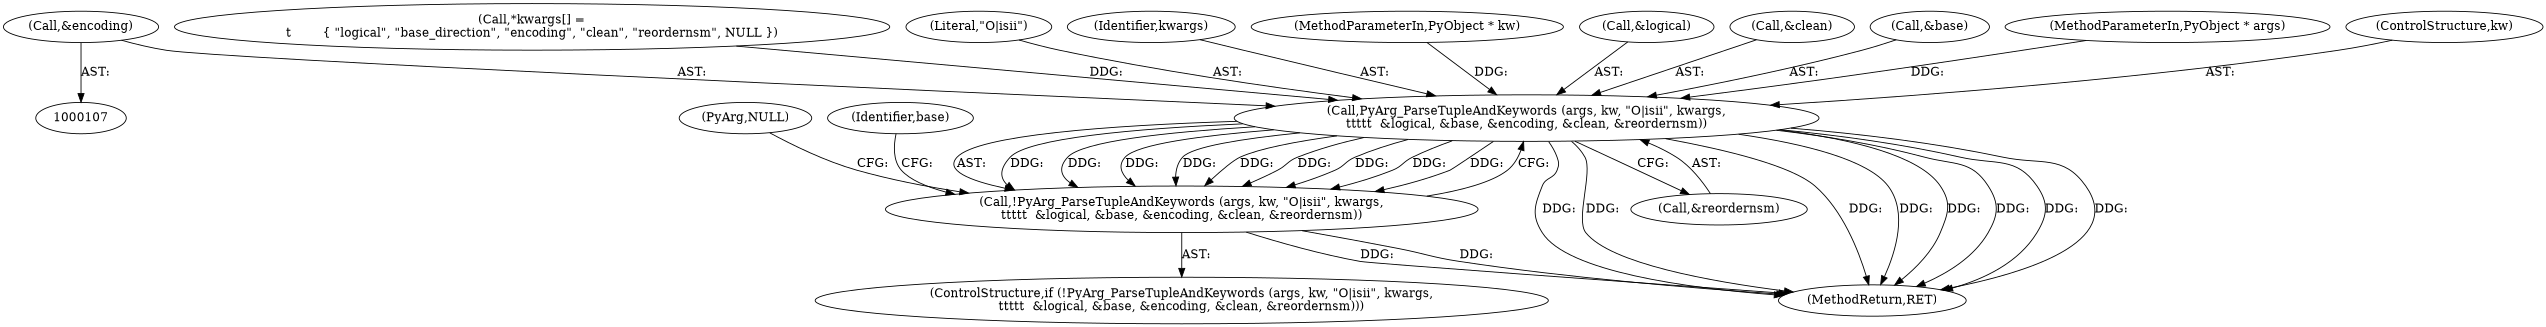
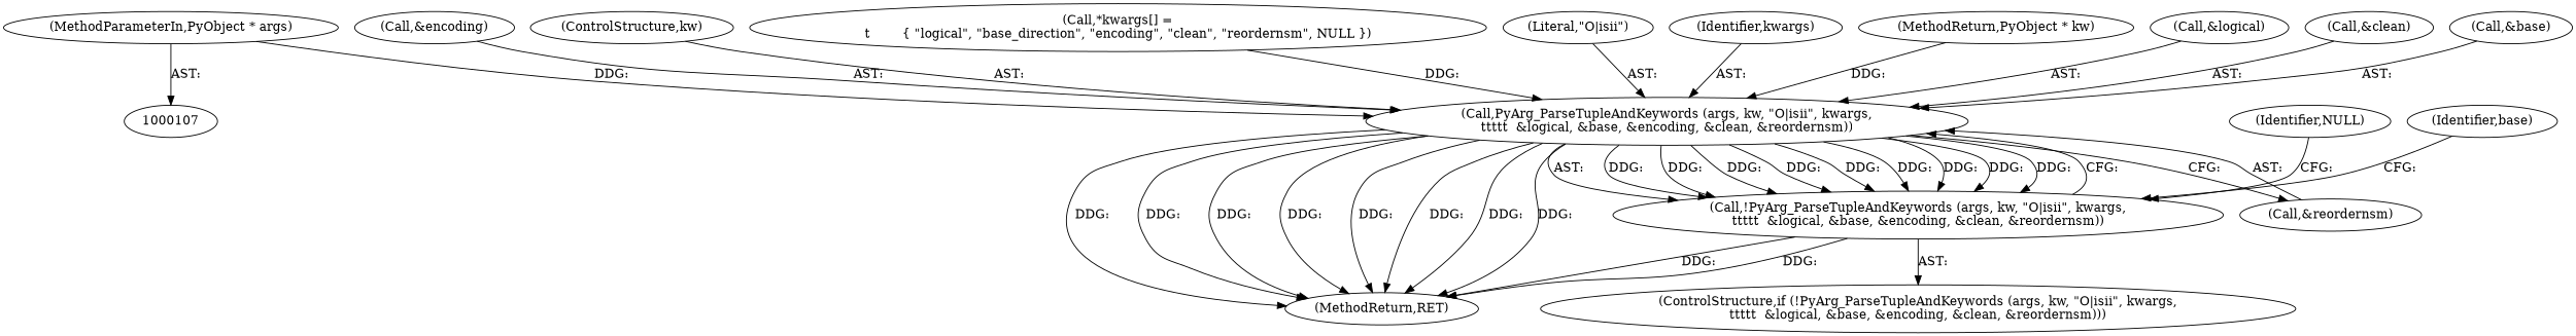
  digraph {
    n1 [label="(MethodParameterIn,PyObject * args)"]
    n2 [label="(Call,PyArg_ParseTupleAndKeywords (args, kw, \"O|isii\", kwargs,\n\t\t\t\t\t  &logical, &base, &encoding, &clean, &reordernsm))"]
    1000107
    n4 [label="(MethodReturn,RET)"]
    n5 [label="(Call,!PyArg_ParseTupleAndKeywords (args, kw, \"O|isii\", kwargs,\n\t\t\t\t\t  &logical, &base, &encoding, &clean, &reordernsm))"]
    n6 [label="(Call,&reordernsm)"]
    n7 [label="(ControlStructure,if (!PyArg_ParseTupleAndKeywords (args, kw, \"O|isii\", kwargs,\n\t\t\t\t\t  &logical, &base, &encoding, &clean, &reordernsm)))"]
    n8 [label="(Call,&encoding)"]
    n9 [label="(ControlStructure,kw)"]
-   n10 [label="(PyArg,NULL)"]
+   n10 [label="(Identifier,NULL)"]
    n11 [label="(Call,*kwargs[] =\n\t        { \"logical\", \"base_direction\", \"encoding\", \"clean\", \"reordernsm\", NULL })"]
    n12 [label="(Literal,\"O|isii\")"]
    n13 [label="(Identifier,kwargs)"]
-   n14 [label="(MethodParameterIn,PyObject * kw)"]
+   n14 [label="(MethodReturn,PyObject * kw)"]
    n15 [label="(Identifier,base)"]
    n16 [label="(Call,&logical)"]
    n17 [label="(Call,&clean)"]
    n18 [label="(Call,&base)"]
    n1 -> n2 [label="DDG: "]
-   n8 -> 1000107 [label="AST: "]
+   n1 -> 1000107 [label="AST: "]
    n2 -> n4 [label="DDG: "]
    n2 -> n4 [label="DDG: "]
    n2 -> n4 [label="DDG: "]
    n2 -> n4 [label="DDG: "]
    n2 -> n4 [label="DDG: "]
    n2 -> n4 [label="DDG: "]
    n2 -> n4 [label="DDG: "]
    n2 -> n4 [label="DDG: "]
    n2 -> n5 [label="AST: "]
    n2 -> n5 [label="DDG: "]
    n2 -> n5 [label="DDG: "]
    n2 -> n5 [label="DDG: "]
    n2 -> n5 [label="DDG: "]
    n2 -> n5 [label="DDG: "]
    n2 -> n5 [label="DDG: "]
    n2 -> n5 [label="DDG: "]
    n2 -> n5 [label="DDG: "]
    n2 -> n5 [label="DDG: "]
    n2 -> n6 [label="CFG: "]
    n5 -> n2 [label="CFG: "]
    n5 -> n4 [label="DDG: "]
    n5 -> n4 [label="DDG: "]
    n5 -> n7 [label="AST: "]
    n6 -> n2 [label="AST: "]
    n8 -> n2 [label="AST: "]
    n9 -> n2 [label="AST: "]
    n10 -> n5 [label="CFG: "]
    n11 -> n2 [label="DDG: "]
    n12 -> n2 [label="AST: "]
    n13 -> n2 [label="AST: "]
    n14 -> n2 [label="DDG: "]
    n15 -> n5 [label="CFG: "]
    n16 -> n2 [label="AST: "]
    n17 -> n2 [label="AST: "]
    n18 -> n2 [label="AST: "]
  }
